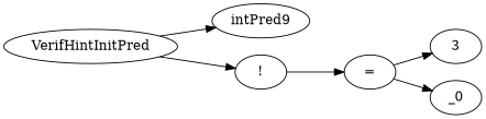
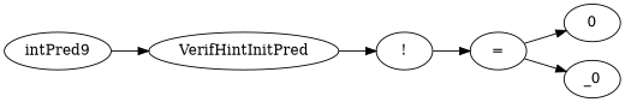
  digraph {
    fontname="DejaVu Serif"
    rankdir=LR
    node [fontname="DejaVu Serif"]
    edge [fontname="DejaVu Serif"]
    n1 [label=intPred9]
    n2 [label=VerifHintInitPred]
    n3 [label="!"]
    n4 [label="="]
-   n5 [label=3]
+   n5 [label=0]
    n6 [label=_0]
-   n2 -> n1
+   n1 -> n2
    n2 -> n3
    n3 -> n4
    n4 -> n5
    n4 -> n6
  }
